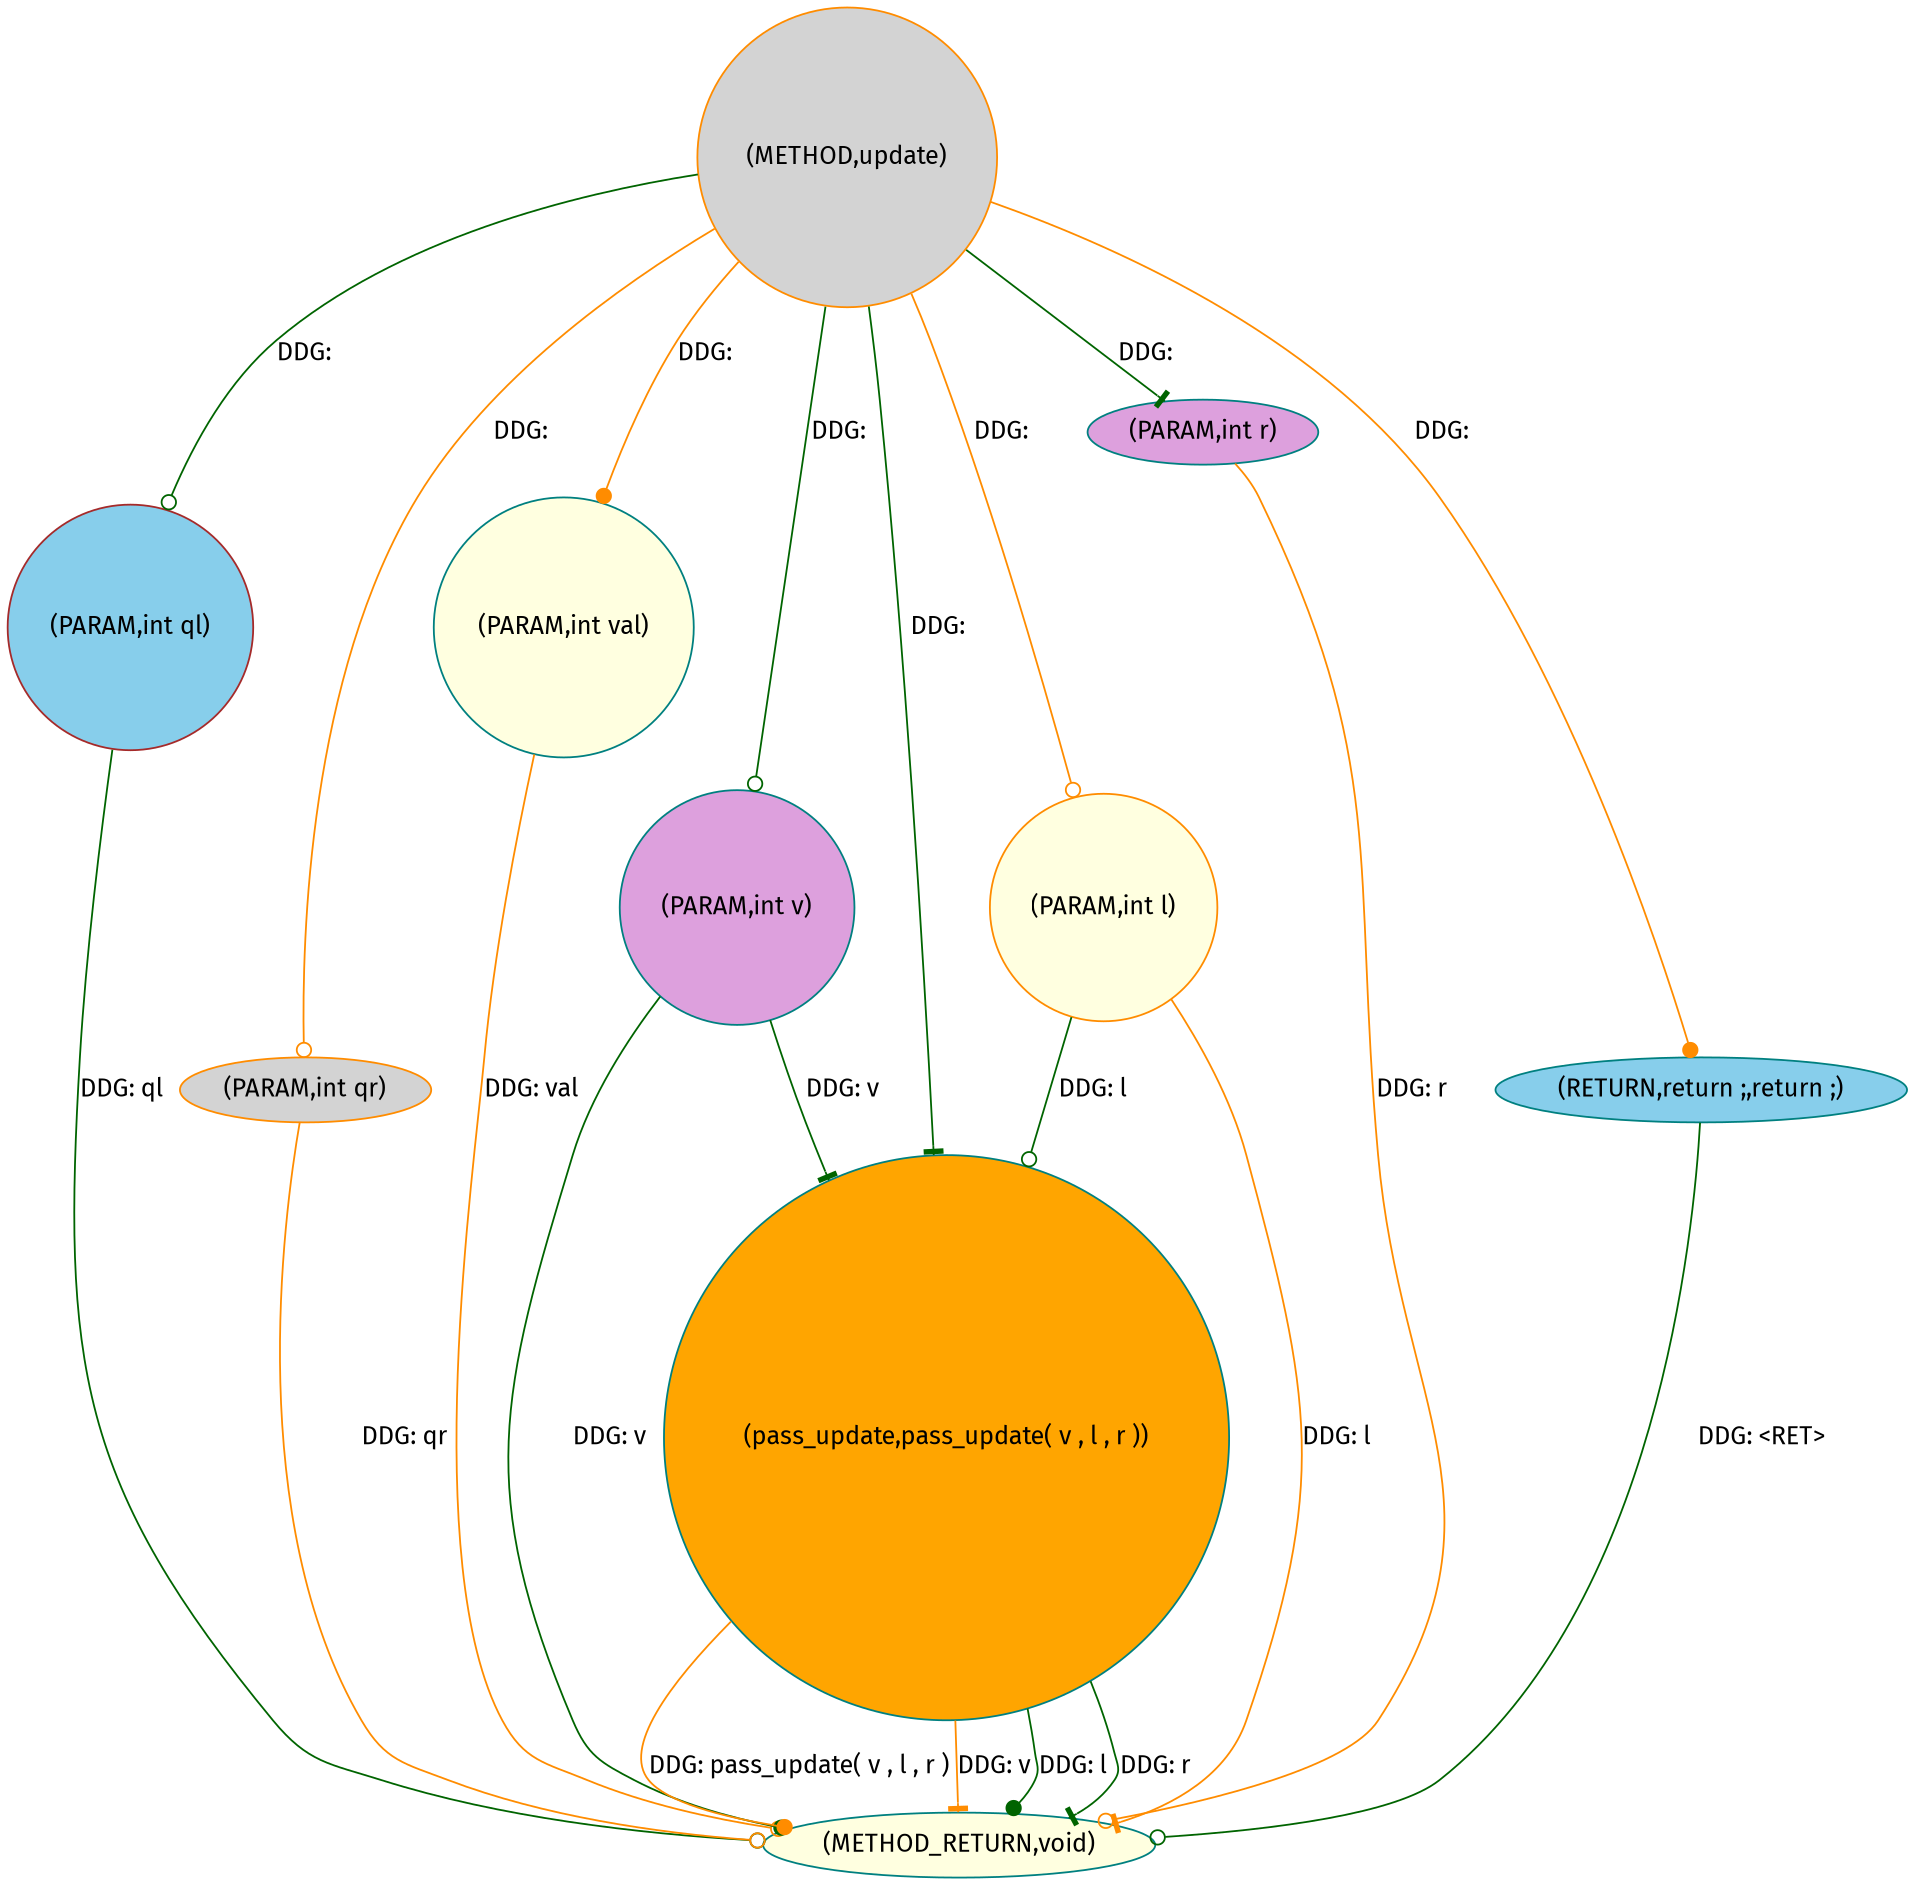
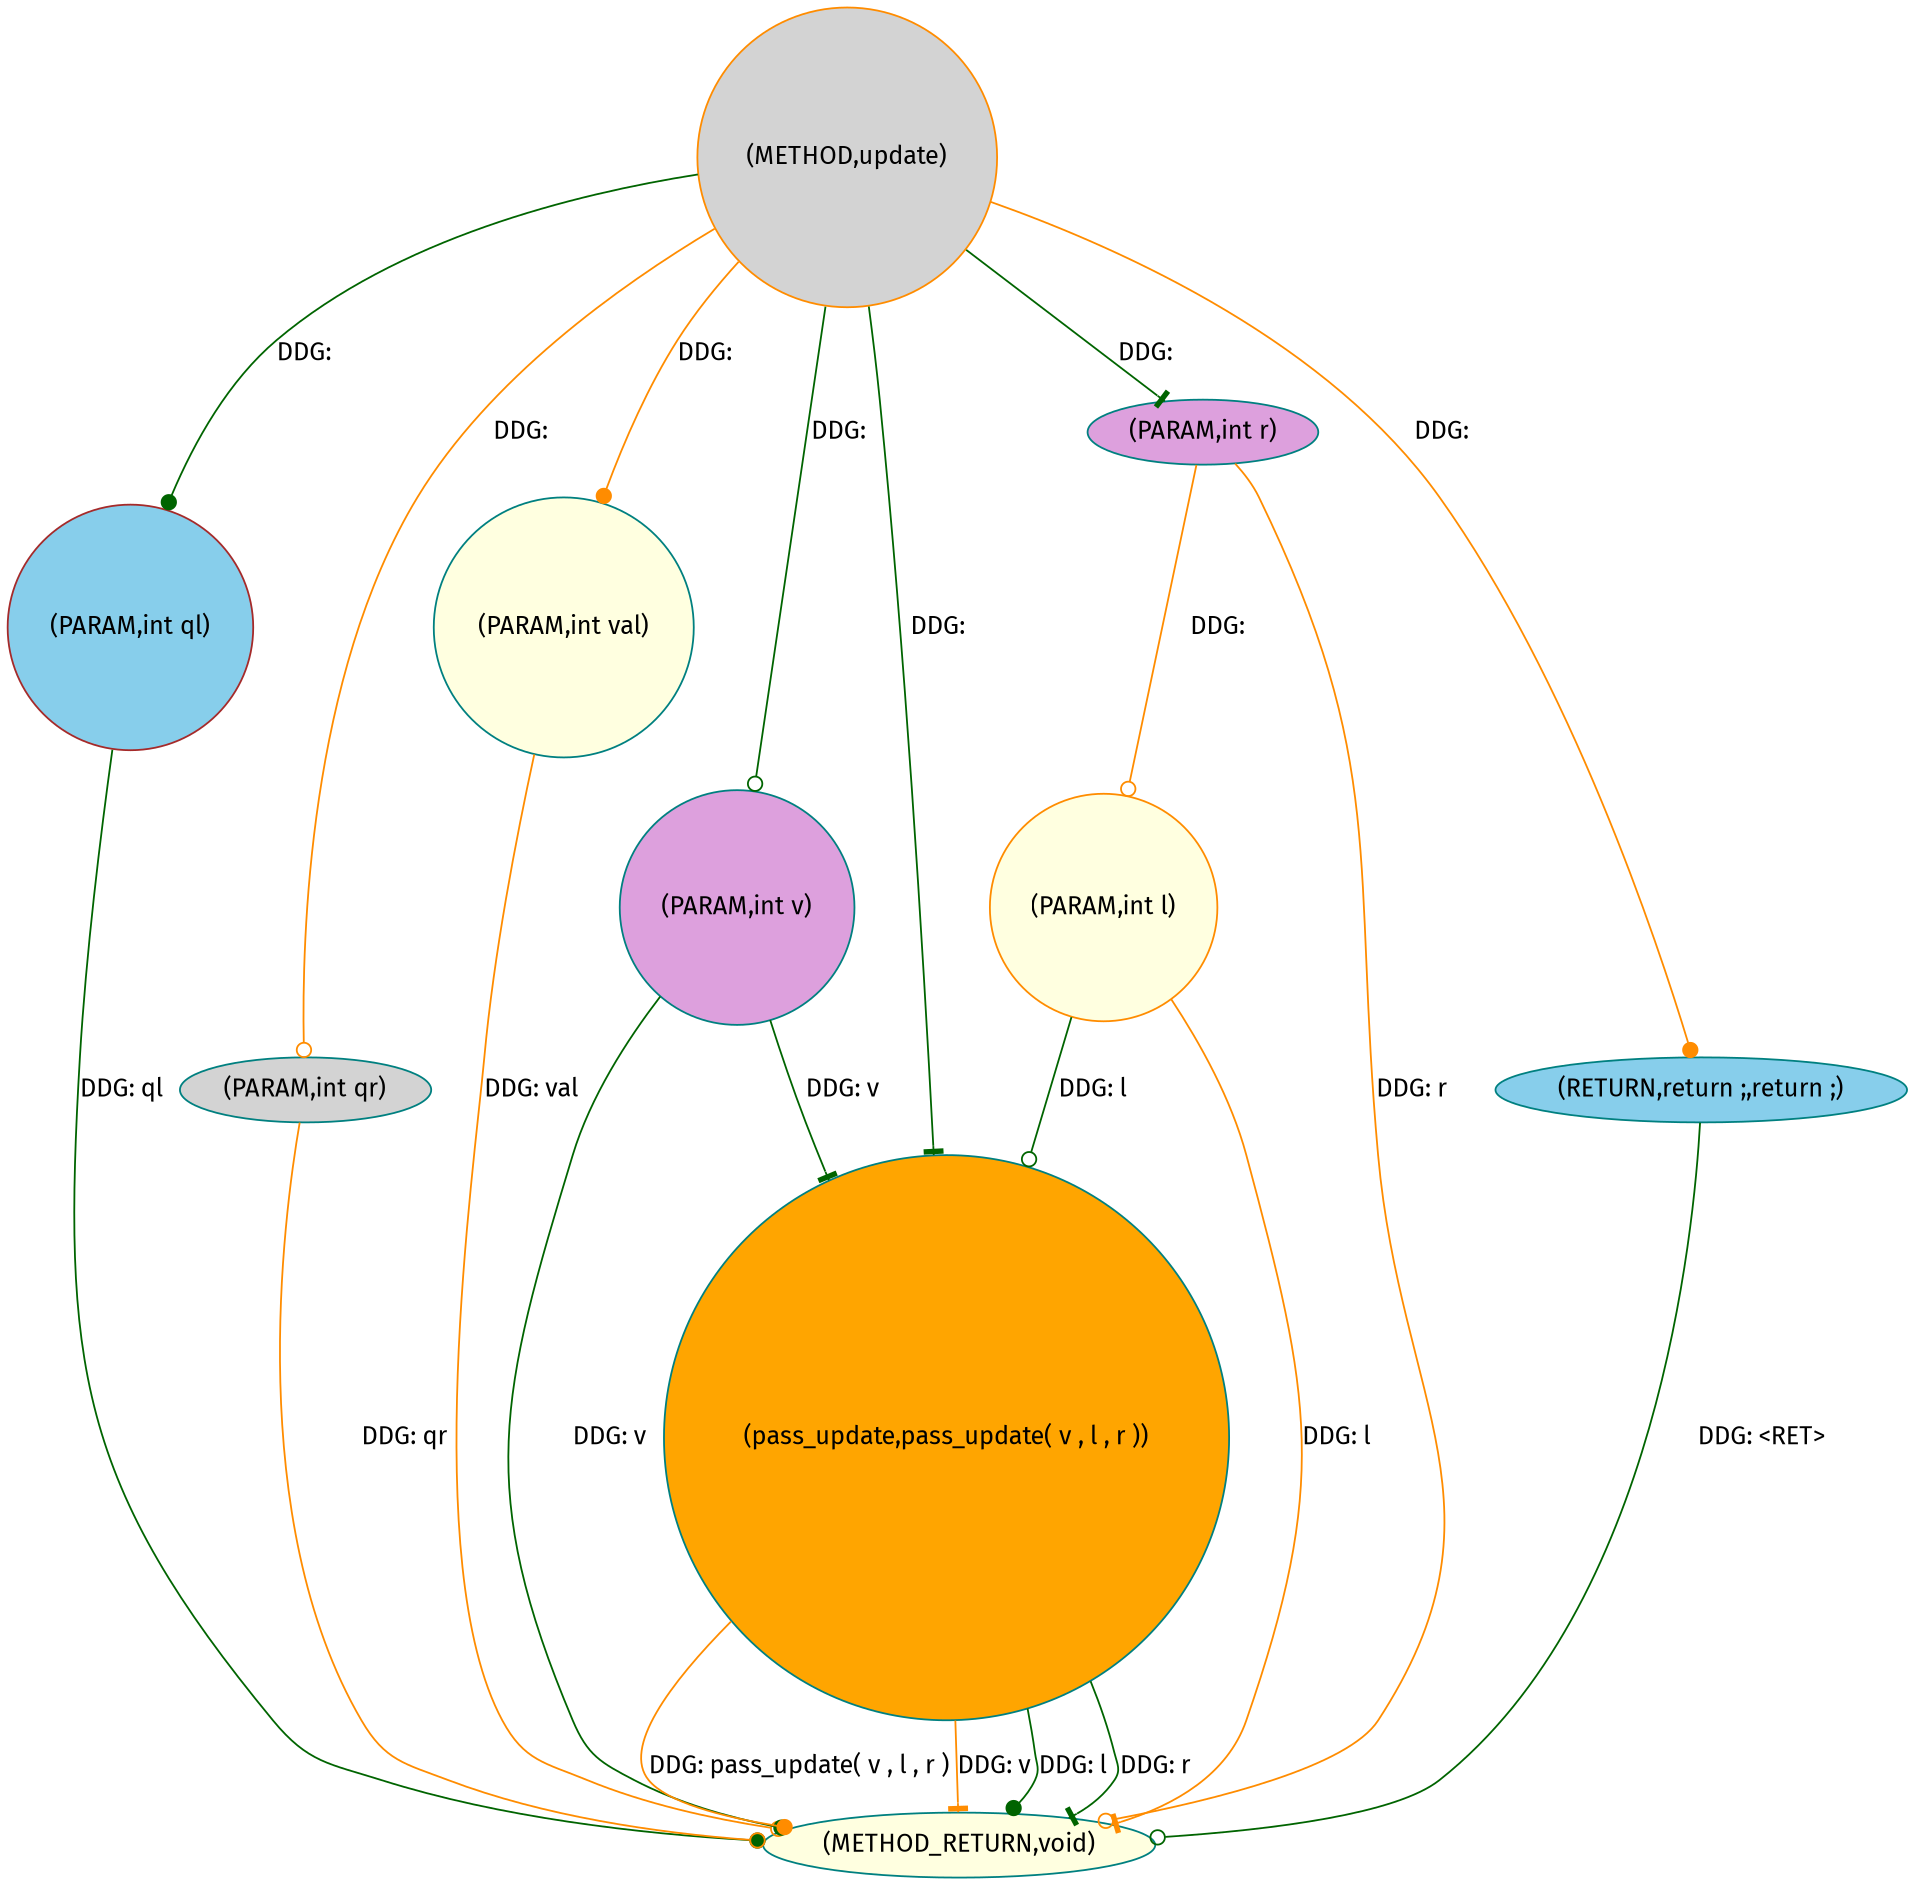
  digraph {
    fontname="Fira Sans"
    node [color=teal fillcolor=lightyellow fontname="Fira Sans" shape=circle style=filled]
    edge [arrowhead=odot color=darkgreen fontname="Fira Sans"]
    n1 [color=darkorange fillcolor=lightgrey label="(METHOD,update)"]
    n2 [color=brown fillcolor=skyblue label="(PARAM,int ql)"]
-   n3 [color=darkorange fillcolor=lightgrey label="(PARAM,int qr)" shape=ellipse]
+   n3 [fillcolor=lightgrey label="(PARAM,int qr)" shape=ellipse]
    n4 [label="(PARAM,int val)"]
    n5 [fillcolor=plum label="(PARAM,int v)"]
    n6 [color=darkorange label="(PARAM,int l)"]
    n7 [fillcolor=plum label="(PARAM,int r)" shape=ellipse]
    n8 [fillcolor=orange label="(pass_update,pass_update( v , l , r ))"]
    n9 [fillcolor=skyblue label="(RETURN,return ;,return ;)" shape=ellipse]
    n10 [label="(METHOD_RETURN,void)" shape=ellipse]
-   n1 -> n2 [label="DDG: "]
+   n1 -> n2 [arrowhead=dot label="DDG: "]
    n1 -> n3 [color=darkorange label="DDG: "]
    n1 -> n4 [arrowhead=dot color=darkorange label="DDG: "]
    n1 -> n5 [label="DDG: "]
-   n1 -> n6 [color=darkorange label="DDG: "]
+   n7 -> n6 [color=darkorange label="DDG: "]
    n1 -> n7 [arrowhead=tee label="DDG: "]
    n1 -> n8 [arrowhead=tee label="DDG: "]
    n1 -> n9 [arrowhead=dot color=darkorange label="DDG: "]
-   n2 -> n10 [label="DDG: ql"]
+   n2 -> n10 [arrowhead=dot label="DDG: ql"]
    n3 -> n10 [color=darkorange label="DDG: qr"]
    n4 -> n10 [color=darkorange label="DDG: val"]
    n5 -> n8 [arrowhead=tee label="DDG: v"]
    n5 -> n10 [arrowhead=dot label="DDG: v"]
    n6 -> n8 [label="DDG: l"]
    n6 -> n10 [arrowhead=tee color=darkorange label="DDG: l"]
    n7 -> n10 [color=darkorange label="DDG: r"]
    n8 -> n10 [arrowhead=tee color=darkorange label="DDG: v"]
    n8 -> n10 [arrowhead=dot label="DDG: l"]
    n8 -> n10 [arrowhead=tee label="DDG: r"]
    n8 -> n10 [arrowhead=dot color=darkorange label="DDG: pass_update( v , l , r )"]
    n9 -> n10 [label="DDG: <RET>"]
  }
